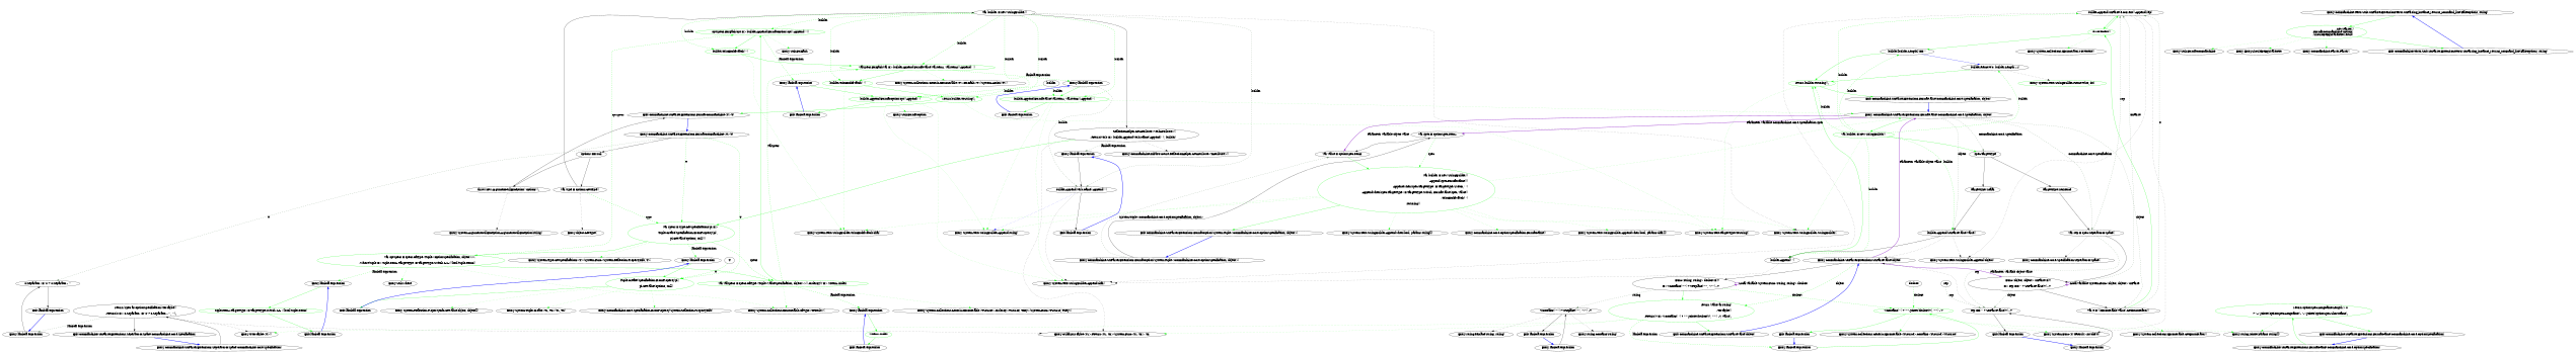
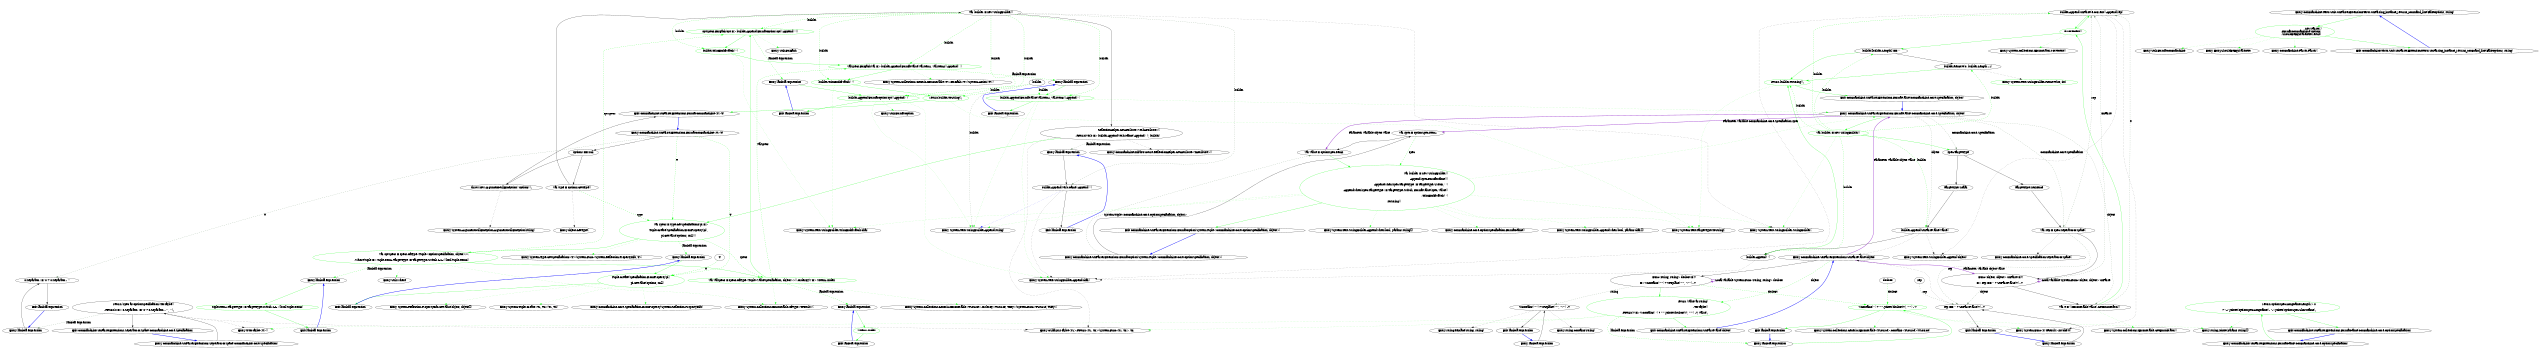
  digraph {
    node [cluster="lambda expression" file="UnParserExtensions.cs" span="0-0"]
    edge [style=solid color=green]
    n1 [cluster="System.Collections.Generic.IEnumerable<TSource>.Contains<TSource>(TSource)" label="Entry System.Collections.Generic.IEnumerable<TSource>.Contains<TSource>(TSource)"]
    n2 [cluster="System.Text.StringBuilder.Append(char)" label="Entry System.Text.StringBuilder.Append(char)"]
    n3 [cluster="System.Collections.Generic.IEnumerable<T>.ForEach<T>(System.Action<T>)" label="Entry System.Collections.Generic.IEnumerable<T>.ForEach<T>(System.Action<T>)" span="253-253"]
    n4 [cluster="CSharpx.Maybe<T1>.Return<T1, T2>(System.Func<T1, T2>, T2)" label="Entry CSharpx.Maybe<T1>.Return<T1, T2>(System.Func<T1, T2>, T2)" span="126-126"]
    n5 [cluster="CommandLine.UnParserExtensions.FormatOption(System.Tuple<CommandLine.Core.OptionSpecification, object>)" label="Entry CommandLine.UnParserExtensions.FormatOption(System.Tuple<CommandLine.Core.OptionSpecification, object>)" span="81-81"]
    n6 [cluster="CommandLine.UnParserExtensions.FormatOption(System.Tuple<CommandLine.Core.OptionSpecification, object>)" label="var spec = optionSpec.Item1" span="83-83"]
    n7 [cluster="CommandLine.UnParserExtensions.FormatOption(System.Tuple<CommandLine.Core.OptionSpecification, object>)" label="var value = optionSpec.Item2" span="84-84"]
    n8 [cluster="CommandLine.UnParserExtensions.FormatOption(System.Tuple<CommandLine.Core.OptionSpecification, object>)" color=green community=0 label="var builder = new StringBuilder()\r\n                    .Append(spec.FormatName())\r\n                    .AppendWhen(spec.TargetType != TargetType.Switch, ' ')\r\n                    .AppendWhen(spec.TargetType != TargetType.Switch, FormatValue(spec, value))\r\n                    .TrimEndIfMatch(' ')\r\n                .ToString()" span="85-90"]
    n9 [cluster="CommandLine.UnParserExtensions.FormatOption(System.Tuple<CommandLine.Core.OptionSpecification, object>)" label="Exit CommandLine.UnParserExtensions.FormatOption(System.Tuple<CommandLine.Core.OptionSpecification, object>)" span="81-81"]
    n10 [cluster="System.Text.StringBuilder.AppendWhen(bool, params char[])" label="Entry System.Text.StringBuilder.AppendWhen(bool, params char[])" span="21-21"]
    n11 [cluster="CommandLine.UnParserExtensions.FormatValue(CommandLine.Core.Specification, object)" label="Entry CommandLine.UnParserExtensions.FormatValue(CommandLine.Core.Specification, object)" span="42-42"]
    n12 [cluster="System.Text.StringBuilder.AppendWhen(bool, params string[])" label="Entry System.Text.StringBuilder.AppendWhen(bool, params string[])" span="9-9"]
    n13 [cluster="System.Text.StringBuilder.TrimEndIfMatch(char)" label="Entry System.Text.StringBuilder.TrimEndIfMatch(char)" span="86-86"]
    n14 [cluster="System.Text.StringBuilder.ToString()" label="Entry System.Text.TargetType.ToString()"]
    n15 [cluster="System.Text.StringBuilder.Append(string)" label="Entry System.Text.StringBuilder.Append(string)"]
    n16 [cluster="CommandLine.Core.OptionSpecification.FormatName()" label="Entry CommandLine.Core.OptionSpecification.FormatName()" span="93-93"]
    n17 [cluster="System.Text.StringBuilder.StringBuilder()" label="Entry System.Text.StringBuilder.StringBuilder()"]
    n18 [cluster="CommandLine.UnParserExtensions.FormatValue(CommandLine.Core.Specification, object)" color=green community=0 label="var builder = new StringBuilder()" span="44-44"]
    n19 [cluster="CommandLine.UnParserExtensions.FormatValue(CommandLine.Core.Specification, object)" label="spec.TargetType" span="45-45"]
    n20 [cluster="CommandLine.UnParserExtensions.FormatValue(CommandLine.Core.Specification, object)" label="builder.Append(UnParseValue(value))" span="48-48"]
    n21 [cluster="CommandLine.UnParserExtensions.FormatValue(CommandLine.Core.Specification, object)" label="var e = ((IEnumerable)value).GetEnumerator()" span="55-55"]
    n22 [cluster="CommandLine.UnParserExtensions.FormatValue(CommandLine.Core.Specification, object)" label="var sep = spec.SeperatorOrSpace()" span="52-52"]
    n23 [cluster="CommandLine.UnParserExtensions.SeperatorOrSpace(CommandLine.Core.Specification)" label="Entry CommandLine.UnParserExtensions.SeperatorOrSpace(CommandLine.Core.Specification)" span="75-75"]
    n24 [cluster="CommandLine.UnParserExtensions.SeperatorOrSpace(CommandLine.Core.Specification)" label="return (spec as OptionSpecification).ToMaybe()\r\n                .Return(o => o.Separator != '\0' ? o.Separator : ' ', ' ');" span="77-78"]
    n25 [cluster="CommandLine.UnParserExtensions.SeperatorOrSpace(CommandLine.Core.Specification)" label="Exit CommandLine.UnParserExtensions.SeperatorOrSpace(CommandLine.Core.Specification)" span="75-75"]
    n26 [cluster="T.ToMaybe<T>()" label="Entry T.ToMaybe<T>()" span="105-105"]
    n27 [label="Entry lambda expression" span="78-78"]
    n28 [label="o.Separator != '\0' ? o.Separator : ' '" span="78-78"]
    n29 [cluster="CommandLine.UnParserExtensions.FormatValue(CommandLine.Core.Specification, object)" label="builder.Append(' ')" span="49-49"]
    n30 [cluster="CommandLine.UnParserExtensions.FormatValue(CommandLine.Core.Specification, object)" label="builder.Append(unParse(e.Current)).Append(sep)" span="57-57"]
    n31 [cluster="CommandLine.UnParserExtensions.FormatValue(CommandLine.Core.Specification, object)" label="builder[builder.Length] == ' '" span="58-58"]
    n32 [cluster="CommandLine.UnParserExtensions.FormatValue(CommandLine.Core.Specification, object)" label="builder.Remove(0, builder.Length - 1)" span="59-59"]
    n33 [cluster="CommandLine.UnParserExtensions.FormatValue(CommandLine.Core.Specification, object)" color=green community=0 label="return builder.ToString();" span="62-62"]
    n34 [cluster="CommandLine.UnParserExtensions.FormatValue(CommandLine.Core.Specification, object)" label="TargetType.Scalar" span="47-47"]
    n35 [cluster="CommandLine.UnParserExtensions.FormatValue(CommandLine.Core.Specification, object)" label="TargetType.Sequence" span="51-51"]
    n36 [cluster="CommandLine.UnParserExtensions.UnParseValue(object)" label="Entry CommandLine.UnParserExtensions.UnParseValue(object)" span="65-65"]
    n37 [cluster="System.Text.StringBuilder.Append(object)" label="Entry System.Text.StringBuilder.Append(object)"]
    n38 [cluster="CommandLine.UnParserExtensions.FormatValue(CommandLine.Core.Specification, object)" color=green community=0 label="e.MoveNext()" span="56-56"]
    n39 [cluster="System.Collections.IEnumerable.GetEnumerator()" label="Entry System.Collections.IEnumerable.GetEnumerator()"]
    n40 [cluster="CommandLine.UnParserExtensions.FormatValue(CommandLine.Core.Specification, object)" label="Func<object, object> unParse = v\r\n                        => sep == ' ' ? UnParseValue(v) : v" span="53-54"]
    n41 [label="sep == ' ' ? UnParseValue(v) : v" span="54-54"]
    n42 [cluster="CommandLine.Core.Specification.SeperatorOrSpace()" label="Entry CommandLine.Core.Specification.SeperatorOrSpace()" span="75-75"]
    n43 [cluster="System.Func<T, TResult>.Invoke(T)" label="Entry System.Func<T, TResult>.Invoke(T)"]
    n44 [cluster="System.Text.StringBuilder.Remove(int, int)" color=green label="Entry System.Text.StringBuilder.Remove(int, int)"]
    n45 [cluster="CommandLine.UnParserExtensions.FormatValue(CommandLine.Core.Specification, object)" label="Exit CommandLine.UnParserExtensions.FormatValue(CommandLine.Core.Specification, object)" span="42-42"]
    n46 [cluster="CommandLine.UnParserExtensions.UnParseValue(object)" color=green community=0 label="return (value as string)\r\n                .ToMaybe()\r\n                .Return(v => v.Contains(' ') ? ''\''''.JoinTo(doubQt(v), ''\'''') : v, value);" span="70-72"]
    n47 [cluster="CommandLine.UnParserExtensions.UnParseValue(object)" label="Func<string, string> doubQt = v\r\n                => v.Contains(''\'''') ? v.Replace(''\'''', ''\\\'''') : v" span="67-68"]
    n48 [cluster="System.Collections.IEnumerator.MoveNext()" label="Entry System.Collections.IEnumerator.MoveNext()"]
    n49 [label="Exit lambda expression" span="53-54"]
    n50 [cluster="CommandLine.UnParserExtensions.FormatCommandLine<T>(T)" label="Entry CommandLine.UnParserExtensions.FormatCommandLine<T>(T)" span="17-17"]
    n51 [cluster="CommandLine.UnParserExtensions.FormatCommandLine<T>(T)" color=green community=0 label="var specs = type.GetSpecifications(pi =>\r\n                Tuple.Create(Specification.FromProperty(pi),\r\n                pi.GetValue(options, null)))" span="27-29"]
    n52 [cluster="CommandLine.UnParserExtensions.FormatCommandLine<T>(T)" label="options == null" span="19-19"]
    n53 [color=green community=0 label="Tuple.Create(Specification.FromProperty(pi),\r\n                pi.GetValue(options, null))" span="28-29"]
    n54 [cluster="CommandLine.UnParserExtensions.FormatCommandLine<T>(T)" color=green community=0 label="var optSpecs = specs.OfType<Tuple<OptionSpecification, object>>()\r\n                .Where(tuple => tuple.Item1.TargetType != TargetType.Switch && !((bool)tuple.Item2))" span="30-31"]
    n55 [cluster="CommandLine.UnParserExtensions.FormatCommandLine<T>(T)" color=green community=0 label="var valSpecs = specs.OfType<Tuple<ValueSpecification, object>>().OrderBy(v => v.Item1.Index)" span="32-32"]
    n56 [cluster="System.Type.GetSpecifications<T>(System.Func<System.Reflection.PropertyInfo, T>)" label="Entry System.Type.GetSpecifications<T>(System.Func<System.Reflection.PropertyInfo, T>)" span="14-14"]
    n57 [label="Entry lambda expression" span="27-29"]
    n58 [cluster="CommandLine.UnParserExtensions.FormatCommandLine<T>(T)" label="var type = options.GetType()" span="21-21"]
    n59 [cluster="CommandLine.UnParserExtensions.FormatCommandLine<T>(T)" label="var builder = new StringBuilder()" span="22-22"]
    n60 [cluster="object.GetType()" label="Entry object.GetType()"]
    n61 [cluster="CommandLine.UnParserExtensions.FormatCommandLine<T>(T)" label="throw new ArgumentNullException(''options'');" span="19-19"]
    n62 [cluster="System.Tuple.Create<T1, T2>(T1, T2)" label="Entry System.Tuple.Create<T1, T2>(T1, T2)"]
    n63 [label="Exit lambda expression" span="27-29"]
    n64 [cluster="CommandLine.Core.Specification.FromProperty(System.Reflection.PropertyInfo)" label="Entry CommandLine.Core.Specification.FromProperty(System.Reflection.PropertyInfo)" span="105-105"]
    n65 [cluster="System.Reflection.PropertyInfo.GetValue(object, object[])" label="Entry System.Reflection.PropertyInfo.GetValue(object, object[])"]
    n66 [cluster="CommandLine.UnParserExtensions.FormatCommandLine<T>(T)" color=green community=0 label="optSpecs.ForEach(opt => builder.Append(FormatOption(opt)).Append(' '))" span="34-34"]
    n67 [cluster="Unk.Where" label="Entry Unk.Where" span=""]
    n68 [label="Entry lambda expression" span="31-31"]
    n69 [cluster="System.Collections.IEnumerable.OfType<TResult>()" label="Entry System.Collections.IEnumerable.OfType<TResult>()"]
    n70 [cluster="CommandLine.UnParserExtensions.FormatCommandLine<T>(T)" color=green community=0 label="valSpecs.ForEach(val => builder.Append(FormatValue(val.Item1, val.Item2)).Append(' '))" span="36-36"]
    n71 [label="Entry lambda expression" span="32-32"]
    n72 [cluster="System.Collections.Generic.IEnumerable<TSource>.OrderBy<TSource, TKey>(System.Func<TSource, TKey>)" label="Entry System.Collections.Generic.IEnumerable<TSource>.OrderBy<TSource, TKey>(System.Func<TSource, TKey>)"]
    n73 [cluster="CommandLine.UnParserExtensions.FormatCommandLine<T>(T)" label="ReflectionHelper.GetAttribute<VerbAttribute>()\r\n                .Return(verb => builder.Append(verb.Name).Append(' '), builder)" span="24-25"]
    n74 [cluster="CommandLine.UnParserExtensions.FormatCommandLine<T>(T)" color=green community=0 label="builder.TrimEndIfMatch(' ')" span="35-35"]
    n75 [cluster="CommandLine.UnParserExtensions.FormatCommandLine<T>(T)" color=green community=0 label="builder.TrimEndIfMatch(' ')" span="37-37"]
    n76 [cluster="CommandLine.UnParserExtensions.FormatCommandLine<T>(T)" color=green community=0 label="return builder.ToString();" span="39-39"]
    n77 [color=green community=0 label="builder.Append(FormatOption(opt)).Append(' ')" span="34-34"]
    n78 [color=green community=0 label="builder.Append(FormatValue(val.Item1, val.Item2)).Append(' ')" span="36-36"]
    n79 [label="builder.Append(verb.Name).Append(' ')" span="25-25"]
    n80 [cluster="CommandLine.Infrastructure.ReflectionHelper.GetAttribute<TAttribute>()" label="Entry CommandLine.Infrastructure.ReflectionHelper.GetAttribute<TAttribute>()" span="12-12"]
    n81 [label="Entry lambda expression" span="25-25"]
    n82 [label="Entry lambda expression" span="34-34"]
    n83 [cluster="Unk.ForEach" label="Entry Unk.ForEach" span=""]
    n84 [color=green community=0 label="tuple.Item1.TargetType != TargetType.Switch && !((bool)tuple.Item2)" span="31-31"]
    n85 [label="Entry lambda expression" span="36-36"]
    n86 [color=green community=0 label="v.Item1.Index" span="32-32"]
    n87 [cluster="CommandLine.UnParserExtensions.FormatCommandLine<T>(T)" label="Exit CommandLine.UnParserExtensions.FormatCommandLine<T>(T)" span="17-17"]
    n88 [label="Exit lambda expression" span="34-34"]
    n89 [cluster="Unk.FormatOption" label="Entry Unk.FormatOption" span=""]
    n90 [label="Exit lambda expression" span="36-36"]
    n91 [label="Exit lambda expression" span="25-25"]
    n92 [cluster="System.ArgumentNullException.ArgumentNullException(string)" label="Entry System.ArgumentNullException.ArgumentNullException(string)"]
    n93 [cluster="string.Replace(string, string)" label="Entry string.Replace(string, string)"]
    n94 [label="Exit lambda expression" span="78-78"]
    n95 [label="Exit lambda expression" span="31-31"]
    n96 [label="Exit lambda expression" span="32-32"]
    n97 [label="Entry lambda expression" span="72-72"]
    n98 [color=green community=0 label="v.Contains(' ') ? ''\''''.JoinTo(doubQt(v), ''\'''') : v" span="72-72"]
    n99 [label="Exit lambda expression" span="72-72"]
    n100 [cluster="string.JoinTo(params string[])" label="Entry string.JoinTo(params string[])" span="45-45"]
    n101 [label="Entry lambda expression" span="53-54"]
    n102 [label="v.Contains(''\'''') ? v.Replace(''\'''', ''\\\'''') : v" span="68-68"]
    n103 [label="Exit lambda expression" span="67-68"]
    n104 [cluster="string.Contains(string)" label="Entry string.Contains(string)"]
    n105 [label="Entry lambda expression" span="67-68"]
    n106 [cluster="CommandLine.UnParserExtensions.UnParseValue(object)" label="Exit CommandLine.UnParserExtensions.UnParseValue(object)" span="65-65"]
    n107 [cluster="CommandLine.UnParserExtensions.FormatName(CommandLine.Core.OptionSpecification)" label="Entry CommandLine.UnParserExtensions.FormatName(CommandLine.Core.OptionSpecification)" span="93-93"]
    n108 [cluster="CommandLine.UnParserExtensions.FormatName(CommandLine.Core.OptionSpecification)" color=green community=0 label="return optionSpec.LongName.Length > 0\r\n                ? ''--''.JoinTo(optionSpec.LongName) : ''-''.JoinTo(optionSpec.ShortName);" span="95-96"]
    n109 [cluster="CommandLine.UnParserExtensions.FormatName(CommandLine.Core.OptionSpecification)" label="Exit CommandLine.UnParserExtensions.FormatName(CommandLine.Core.OptionSpecification)" span="93-93"]
    n110 [label=T cluster="" span=""]
    n111 [label=builder cluster="" span=""]
    n112 [label=doubQt cluster="" span=""]
    n113 [label=sep cluster="" span=""]
    n114 [cluster="CommandLine.Tests.Unit.UnParserExtensionsTests.UnParsing_instance_returns_command_line(FakeOptions, string)" file="UnParserExtensionsTests.cs" label="Entry CommandLine.Tests.Unit.UnParserExtensionsTests.UnParsing_instance_returns_command_line(FakeOptions, string)" span="16-16"]
    n115 [cluster="CommandLine.Tests.Unit.UnParserExtensionsTests.UnParsing_instance_returns_command_line(FakeOptions, string)" color=green community=1 file="UnParserExtensionsTests.cs" label="new Parser()\r                .FormatCommandLine(options)\r                .ShouldBeEquivalentTo(result)" span="18-20"]
    n116 [cluster="CommandLine.Tests.Unit.UnParserExtensionsTests.UnParsing_instance_returns_command_line(FakeOptions, string)" file="UnParserExtensionsTests.cs" label="Exit CommandLine.Tests.Unit.UnParserExtensionsTests.UnParsing_instance_returns_command_line(FakeOptions, string)" span="16-16"]
    n117 [cluster="Unk.FormatCommandLine" file="UnParserExtensionsTests.cs" label="Entry Unk.FormatCommandLine" span=""]
    n118 [cluster="Unk.ShouldBeEquivalentTo" file="UnParserExtensionsTests.cs" label="Entry Entry.ShouldBeEquivalentTo" span=""]
    n119 [cluster="CommandLine.Parser.Parser()" file="UnParserExtensionsTests.cs" label="Entry CommandLine.Parser.Parser()" span="26-26"]
    n5 -> n6 [color=""]
    n5 -> n7 [color=darkseagreen4 label="System.Tuple<CommandLine.Core.OptionSpecification, object>" style=dashed]
    n6 -> n7 [color=""]
    n6 -> n8 [label=spec style=dashed]
    n7 -> n8
    n8 -> n9
    n8 -> n10 [style=dotted]
    n8 -> n11 [style=dotted]
    n8 -> n12 [style=dotted]
    n8 -> n13 [style=dotted]
    n8 -> n14 [style=dotted]
    n8 -> n15 [style=dotted]
    n8 -> n16 [style=dotted]
    n8 -> n17 [style=dotted]
    n9 -> n5 [color=blue style=bold]
    n11 -> n6 [color=darkorchid label="Parameter variable CommandLine.Core.Specification spec" style=bold]
    n11 -> n7 [color=darkorchid label="Parameter variable object value" style=bold]
    n11 -> n18
    n11 -> n19 [color=darkseagreen4 label="CommandLine.Core.Specification" style=dashed]
    n11 -> n20 [color=darkseagreen4 label=object style=dashed]
    n11 -> n21 [color=darkseagreen4 label=object style=dashed]
    n11 -> n22 [color=darkseagreen4 label="CommandLine.Core.Specification" style=dashed]
    n18 -> n17 [style=dotted]
    n18 -> n19
    n18 -> n20 [label=builder style=dashed]
    n18 -> n29 [label=builder style=dashed]
    n18 -> n30 [label=builder style=dashed]
    n18 -> n31 [label=builder style=dashed]
    n18 -> n32 [label=builder style=dashed]
    n18 -> n33 [label=builder style=dashed]
    n19 -> n34 [color=""]
    n19 -> n35 [color=""]
    n20 -> n29 [color=""]
    n20 -> n36 [style=dotted color=""]
    n20 -> n37 [style=dotted color=""]
    n21 -> n30 [color=darkseagreen4 label=e style=dashed]
    n21 -> n38
    n21 -> n39 [style=dotted]
    n22 -> n30 [color=darkseagreen4 label=sep style=dashed]
    n22 -> n40 [color=""]
    n22 -> n41 [color=darkseagreen4 label=sep style=dashed]
    n22 -> n42 [style=dotted color=""]
    n23 -> n24 [color=""]
    n24 -> n4 [style=dotted color=""]
    n24 -> n25 [color=""]
    n24 -> n26 [style=dotted color=""]
    n24 -> n27 [color=darkseagreen4 label="lambda expression" style=dashed]
    n25 -> n23 [color=blue style=bold]
    n27 -> n28 [color=""]
    n28 -> n94 [color=""]
    n29 -> n2 [style=dotted color=""]
    n29 -> n33
    n30 -> n2 [style=dotted color=""]
    n30 -> n37 [style=dotted color=""]
    n30 -> n38
    n30 -> n43 [style=dotted color=""]
-   n31 -> n32 [color=blue]
+   n31 -> n32 [color=""]
    n31 -> n33
    n32 -> n33
    n32 -> n44 [style=dotted color=""]
    n33 -> n14 [style=dotted]
    n33 -> n45
    n34 -> n20 [color=""]
    n35 -> n22 [color=""]
    n36 -> n11 [color=darkorchid label="Parameter variable object value" style=bold]
    n36 -> n40 [color=darkorchid label="Parameter variable object value" style=bold]
    n36 -> n46 [label=object style=dashed]
    n36 -> n47 [color=""]
    n38 -> n30
    n38 -> n31
    n38 -> n48 [style=dotted]
    n40 -> n21 [color=""]
    n40 -> n30 [color=darkseagreen4 label=unParse style=dashed]
    n40 -> n40 [color=darkorchid label="Local variable System.Func<object, object> unParse" style=bold]
    n40 -> n41 [color=darkseagreen4 label=object style=dashed]
    n41 -> n36 [style=dotted color=""]
    n41 -> n49 [color=""]
    n45 -> n11 [color=blue style=bold]
    n46 -> n4 [style=dotted]
    n46 -> n26 [style=dotted]
    n46 -> n97 [label="lambda expression" style=dashed]
    n46 -> n106
    n47 -> n46
    n47 -> n47 [color=darkorchid label="Local variable System.Func<string, string> doubQt" style=bold]
    n47 -> n98 [label=doubQt style=dashed]
    n47 -> n102 [color=darkseagreen4 label=string style=dashed]
    n49 -> n101 [color=blue style=bold]
    n50 -> n28 [color=darkseagreen4 label=T style=dashed]
    n50 -> n51 [label=T style=dashed]
    n50 -> n52 [color=""]
    n50 -> n53 [label=T style=dashed]
    n51 -> n54
    n51 -> n55 [label=specs style=dashed]
    n51 -> n56 [style=dotted]
    n51 -> n57 [label="lambda expression" style=dashed]
    n52 -> n58 [color=""]
    n52 -> n61 [color=""]
    n53 -> n62 [style=dotted]
    n53 -> n63
    n53 -> n64 [style=dotted]
    n53 -> n65 [style=dotted]
    n54 -> n55
    n54 -> n66 [label=optSpecs style=dashed]
    n54 -> n67 [style=dotted]
    n54 -> n68 [label="lambda expression" style=dashed]
    n54 -> n69 [style=dotted]
    n55 -> n66
    n55 -> n69 [style=dotted]
    n55 -> n70 [label=valSpecs style=dashed]
    n55 -> n71 [label="lambda expression" style=dashed]
    n55 -> n72 [style=dotted]
    n57 -> n53
    n58 -> n51 [label=type style=dashed]
    n58 -> n59 [color=""]
    n58 -> n60 [style=dotted color=""]
    n59 -> n17 [style=dotted color=""]
    n59 -> n66 [label=builder style=dashed]
    n59 -> n70 [label=builder style=dashed]
    n59 -> n73 [color=""]
    n59 -> n74 [label=builder style=dashed]
    n59 -> n75 [label=builder style=dashed]
    n59 -> n76 [label=builder style=dashed]
    n59 -> n77 [label=builder style=dashed]
    n59 -> n78 [label=builder style=dashed]
    n59 -> n79 [color=darkseagreen4 label=builder style=dashed]
    n61 -> n87 [color=""]
    n61 -> n92 [style=dotted color=""]
    n63 -> n57 [color=blue style=bold]
    n66 -> n74
    n66 -> n82 [label="lambda expression" style=dashed]
    n66 -> n83 [style=dotted]
    n68 -> n84
    n70 -> n3 [style=dotted]
    n70 -> n75
    n70 -> n85 [label="lambda expression" style=dashed]
    n71 -> n86
    n73 -> n4 [style=dotted color=""]
    n73 -> n51
    n73 -> n80 [style=dotted color=""]
    n73 -> n81 [color=darkseagreen4 label="lambda expression" style=dashed]
    n74 -> n13 [style=dotted]
    n74 -> n70
    n75 -> n13 [style=dotted]
    n75 -> n76
    n76 -> n14 [style=dotted]
    n76 -> n87
    n77 -> n2 [style=dotted]
    n77 -> n15 [style=dotted]
    n77 -> n88
    n77 -> n89 [style=dotted]
    n78 -> n2 [style=dotted]
    n78 -> n11 [style=dotted]
    n78 -> n15 [style=dotted]
    n78 -> n90
    n79 -> n2 [style=dotted color=""]
    n79 -> n15 [color=blue style=dotted]
    n79 -> n91 [color=""]
    n81 -> n79 [color=""]
    n82 -> n77
    n84 -> n95
    n85 -> n78
    n86 -> n96
    n87 -> n50 [color=blue style=bold]
    n88 -> n82 [color=blue style=bold]
    n90 -> n85 [color=blue style=bold]
    n91 -> n81 [color=blue style=bold]
    n94 -> n27 [color=blue style=bold]
    n95 -> n68 [color=blue style=bold]
    n96 -> n71 [color=blue style=bold]
    n97 -> n98
    n98 -> n1 [style=dotted]
    n98 -> n43 [style=dotted]
    n98 -> n99
    n98 -> n100 [style=dotted]
    n99 -> n97 [color=blue style=bold]
    n101 -> n41 [color=""]
    n102 -> n93 [style=dotted color=""]
    n102 -> n103 [color=""]
    n102 -> n104 [style=dotted color=""]
    n103 -> n105 [color=blue style=bold]
    n105 -> n102 [color=""]
    n106 -> n36 [color=blue style=bold]
    n107 -> n108
    n108 -> n100 [style=dotted]
    n108 -> n109
    n109 -> n107 [color=blue style=bold]
    n110 -> n53 [label=T style=dashed]
    n111 -> n77 [label=builder style=dashed]
    n111 -> n78 [label=builder style=dashed]
-   n111 -> n79 [color=darkseagreen4 label=builder style=dashed]
+   n111 -> n15 [color=darkseagreen4 label=builder style=dashed]
    n112 -> n98 [label=doubQt style=dashed]
    n113 -> n41 [color=darkseagreen4 label=sep style=dashed]
    n114 -> n115
    n115 -> n116
    n115 -> n117 [style=dotted]
    n115 -> n118 [style=dotted]
    n115 -> n119 [style=dotted]
    n116 -> n114 [color=blue style=bold]
  }
